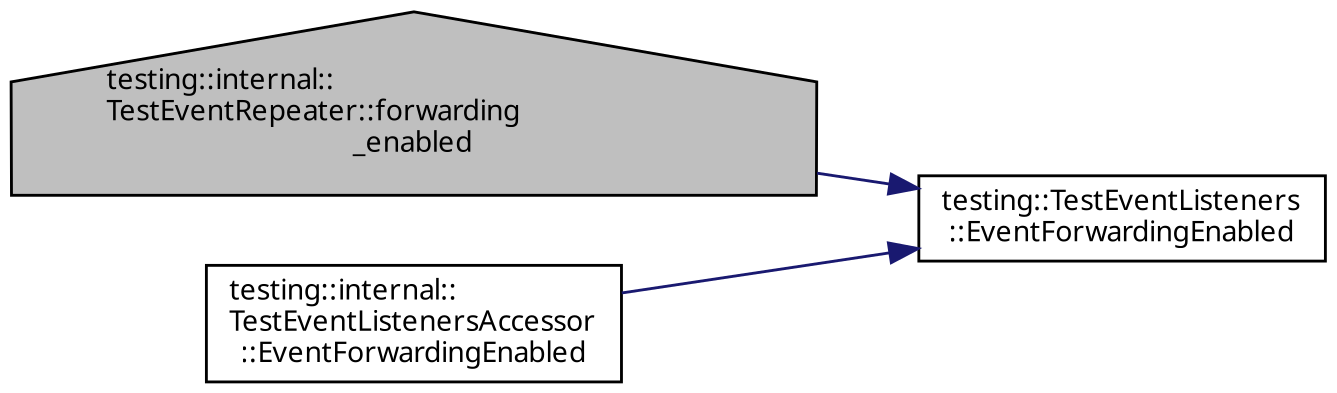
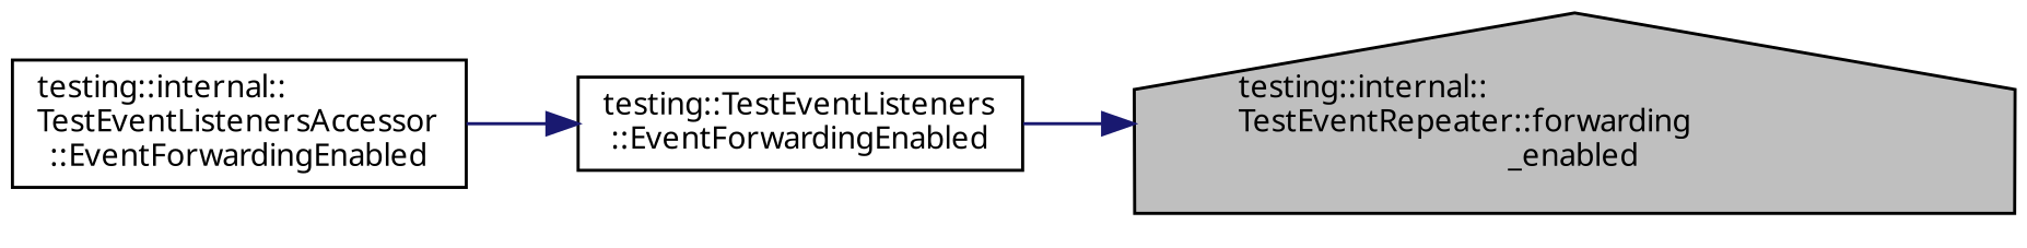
  digraph {
    rankdir=RL
    fontname="Noto Sans"
    node [color=black fontname="Noto Sans" fontsize=10 shape=box]
    edge [color=midnightblue dir=back fontname="Noto Sans" fontsize=10 labelfontname=Helvetica labelfontsize=10 style=solid]
    n1 [fillcolor=grey75 fontcolor=black height=0.2 label="testing::internal::\lTestEventRepeater::forwarding\l_enabled" shape=house style=filled width=0.4]
    n2 [height=0.2 label="testing::TestEventListeners\l::EventForwardingEnabled" width=0.4]
    n3 [height=0.2 label="testing::internal::\lTestEventListenersAccessor\l::EventForwardingEnabled" width=0.4]
-   n2 -> n1
+   n1 -> n2
    n2 -> n3
  }
